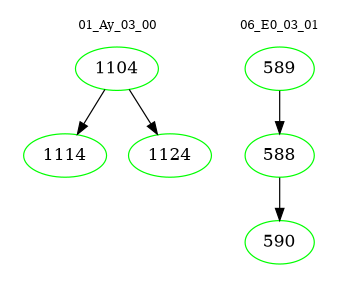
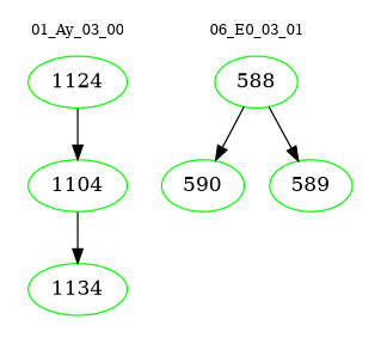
  digraph {
    node [color=green]
    edge [color=black]
-   n1 [label=1114]
+   n1 [label=1134]
    n2 [label=1104]
    n3 [label=1124]
    n4 [label=590]
    n5 [label=588]
    n6 [label=589]
    subgraph cluster_1 {
      color=white
      fontsize=10
      label="01_Ay_03_00"
      n1
      n2
      n3
    }
    subgraph cluster_2 {
      color=white
      fontsize=10
      label="06_E0_03_01"
      n4
      n5
      n6
    }
    n2 -> n1
-   n2 -> n3
+   n3 -> n2
    n5 -> n4
-   n6 -> n5
+   n5 -> n6
  }
